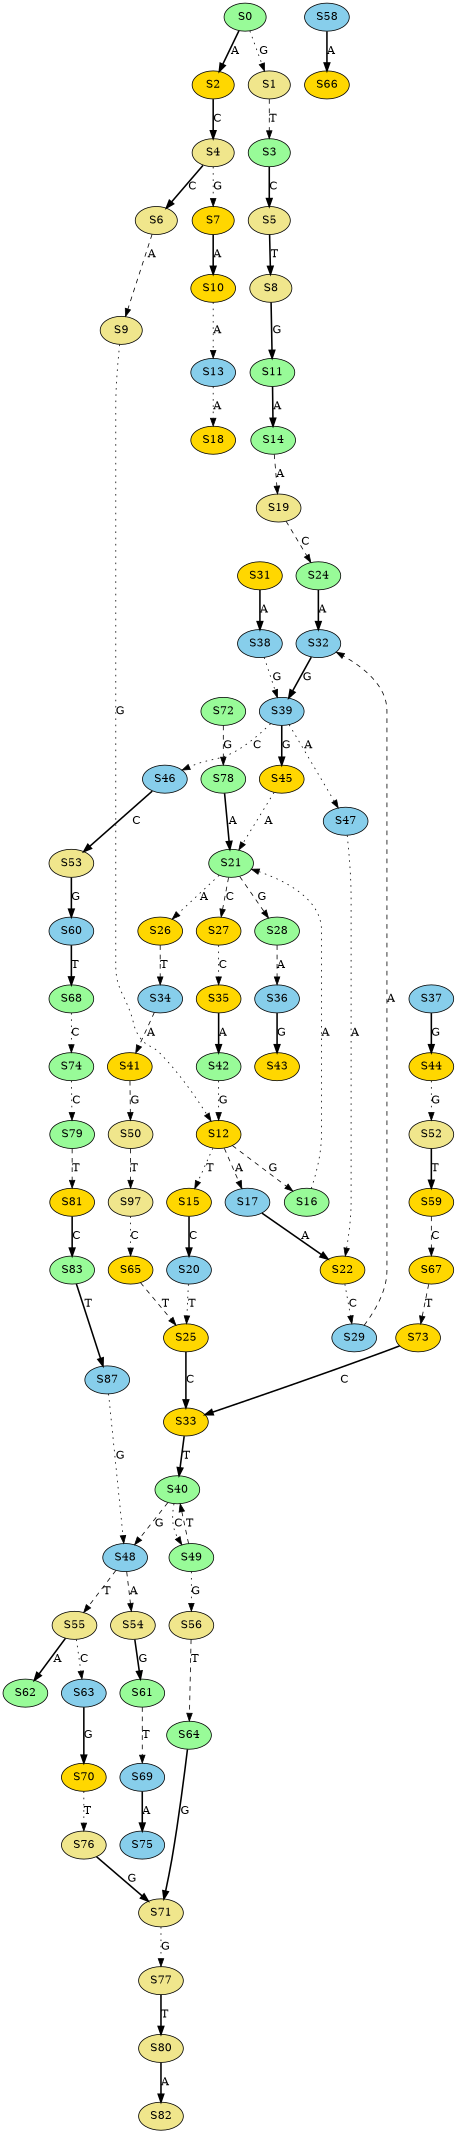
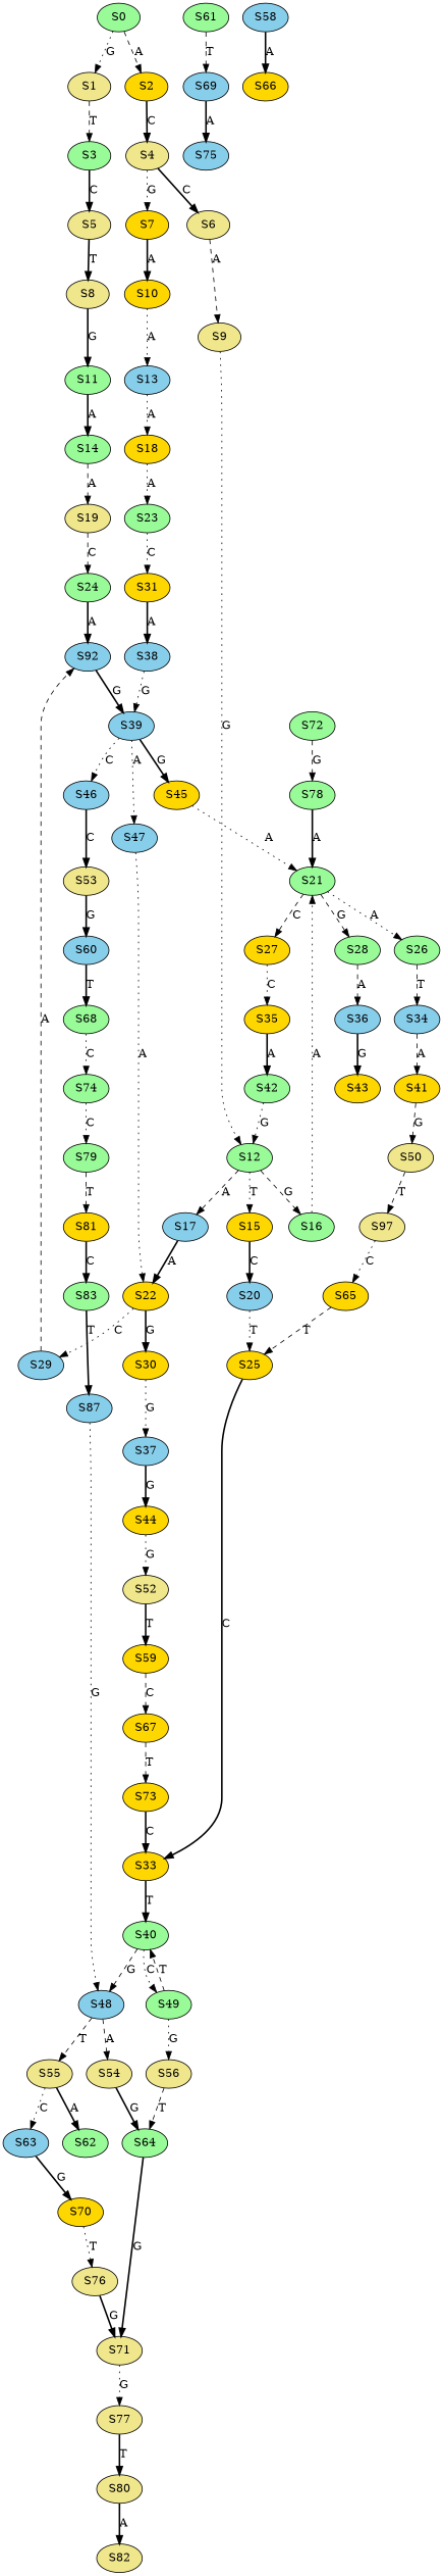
  strict digraph {
    node [fillcolor=gold style=filled]
    edge [style=bold]
    S0 [fillcolor=palegreen]
    S1 [fillcolor=khaki]
    S2
    S3 [fillcolor=palegreen]
    S4 [fillcolor=khaki]
    S5 [fillcolor=khaki]
    S6 [fillcolor=khaki]
    S7
    S8 [fillcolor=khaki]
    S9 [fillcolor=khaki]
    S10
    S11 [fillcolor=palegreen]
-   S12
+   S12 [fillcolor=palegreen]
    S13 [fillcolor=skyblue]
    S14 [fillcolor=palegreen]
    S15
    S16 [fillcolor=palegreen]
    S17 [fillcolor=skyblue]
    S18
    S19 [fillcolor=khaki]
    S20 [fillcolor=skyblue]
    S21 [fillcolor=palegreen]
    S22
+   S23 [fillcolor=palegreen]
    S24 [fillcolor=palegreen]
    S25
-   S26
+   S26 [fillcolor=palegreen]
    S27
    S28 [fillcolor=palegreen]
    S29 [fillcolor=skyblue]
+   S30
    S31
-   S32 [fillcolor=skyblue]
+   S32 [fillcolor=skyblue label=S92]
    S33
    S34 [fillcolor=skyblue]
    S35
    S36 [fillcolor=skyblue]
    S37 [fillcolor=skyblue]
    S38 [fillcolor=skyblue]
    S39 [fillcolor=skyblue]
    S40 [fillcolor=palegreen]
    S41
    S42 [fillcolor=palegreen]
    S43
    S44
    S45
    S46 [fillcolor=skyblue]
    S47 [fillcolor=skyblue]
    S48 [fillcolor=skyblue]
    S49 [fillcolor=palegreen]
    S50 [fillcolor=khaki]
    S52 [fillcolor=khaki]
    S53 [fillcolor=khaki]
    S54 [fillcolor=khaki]
    S55 [fillcolor=khaki]
    S56 [fillcolor=khaki]
    n57 [fillcolor=khaki label=S97]
    S59
    S60 [fillcolor=skyblue]
    S61 [fillcolor=palegreen]
    S62 [fillcolor=palegreen]
    S63 [fillcolor=skyblue]
    S64 [fillcolor=palegreen]
    S65
    S58 [fillcolor=skyblue]
    S66
    S67
    S68 [fillcolor=palegreen]
    S69 [fillcolor=skyblue]
    S70
    S71 [fillcolor=khaki]
    S73
    S74 [fillcolor=palegreen]
    S75 [fillcolor=skyblue]
    S76 [fillcolor=khaki]
    S77 [fillcolor=khaki]
    S72 [fillcolor=palegreen]
    S78 [fillcolor=palegreen]
    S79 [fillcolor=palegreen]
    S80 [fillcolor=khaki]
    S81
    S82 [fillcolor=khaki]
    S83 [fillcolor=palegreen]
    n84 [fillcolor=skyblue label=S87]
    S0 -> S1 [label=G style=dotted]
-   S0 -> S2 [label=A]
+   S0 -> S2 [label=A style=dashed]
    S1 -> S3 [label=T style=dashed]
    S2 -> S4 [label=C]
    S3 -> S5 [label=C]
    S4 -> S6 [label=C]
    S4 -> S7 [label=G style=dotted]
    S5 -> S8 [label=T]
    S6 -> S9 [label=A style=dashed]
    S7 -> S10 [label=A]
    S8 -> S11 [label=G]
    S9 -> S12 [label=G style=dotted]
    S10 -> S13 [label=A style=dotted]
    S11 -> S14 [label=A]
    S12 -> S15 [label=T style=dotted]
    S12 -> S16 [label=G style=dashed]
    S12 -> S17 [label=A style=dashed]
    S13 -> S18 [label=A style=dotted]
    S14 -> S19 [label=A style=dashed]
    S15 -> S20 [label=C]
    S16 -> S21 [label=A style=dotted]
    S17 -> S22 [label=A]
+   S18 -> S23 [label=A style=dotted]
    S19 -> S24 [label=C style=dashed]
    S20 -> S25 [label=T style=dotted]
    S21 -> S26 [label=A style=dotted]
    S21 -> S27 [label=C style=dashed]
    S21 -> S28 [label=G style=dashed]
    S22 -> S29 [label=C style=dotted]
+   S22 -> S30 [label=G]
+   S23 -> S31 [label=C style=dotted]
    S24 -> S32 [label=A]
    S25 -> S33 [label=C]
    S26 -> S34 [label=T style=dashed]
    S27 -> S35 [label=C style=dotted]
    S28 -> S36 [label=A style=dashed]
    S29 -> S32 [label=A style=dashed]
+   S30 -> S37 [label=G style=dotted]
    S31 -> S38 [label=A]
    S32 -> S39 [label=G]
    S33 -> S40 [label=T]
    S34 -> S41 [label=A style=dashed]
    S35 -> S42 [label=A]
    S36 -> S43 [label=G]
    S37 -> S44 [label=G]
    S38 -> S39 [label=G style=dotted]
    S39 -> S45 [label=G]
    S39 -> S46 [label=C style=dotted]
    S39 -> S47 [label=A style=dotted]
    S40 -> S48 [label=G style=dashed]
    S40 -> S49 [label=C style=dotted]
    S41 -> S50 [label=G style=dashed]
    S42 -> S12 [label=G style=dotted]
    S44 -> S52 [label=G style=dotted]
    S45 -> S21 [label=A style=dotted]
    S46 -> S53 [label=C]
    S47 -> S22 [label=A style=dotted]
    S48 -> S54 [label=A style=dashed]
    S48 -> S55 [label=T style=dashed]
    S49 -> S40 [label=T style=dashed]
    S49 -> S56 [label=G style=dotted]
    S50 -> n57 [label=T style=dashed]
    S52 -> S59 [label=T]
    S53 -> S60 [label=G]
-   S54 -> S61 [label=G]
+   S54 -> S64 [label=G]
    S55 -> S62 [label=A]
    S55 -> S63 [label=C style=dotted]
    S56 -> S64 [label=T style=dashed]
    n57 -> S65 [label=C style=dotted]
    S59 -> S67 [label=C style=dashed]
    S60 -> S68 [label=T]
    S61 -> S69 [label=T style=dashed]
    S63 -> S70 [label=G]
    S64 -> S71 [label=G]
    S65 -> S25 [label=T style=dashed]
    S58 -> S66 [label=A]
    S67 -> S73 [label=T style=dashed]
    S68 -> S74 [label=C style=dotted]
    S69 -> S75 [label=A]
    S70 -> S76 [label=T style=dotted]
    S71 -> S77 [label=G style=dotted]
    S73 -> S33 [label=C]
    S74 -> S79 [label=C style=dotted]
    S76 -> S71 [label=G]
    S77 -> S80 [label=T]
    S72 -> S78 [label=G style=dashed]
    S78 -> S21 [label=A]
    S79 -> S81 [label=T style=dashed]
    S80 -> S82 [label=A]
    S81 -> S83 [label=C]
    S83 -> n84 [label=T]
    n84 -> S48 [label=G style=dotted]
  }
